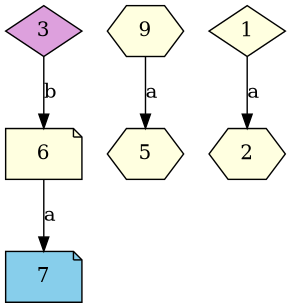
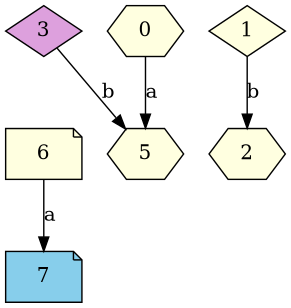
  strict digraph {
    node [fillcolor=lightyellow shape=hexagon style=filled]
    3 [fillcolor=plum shape=diamond]
    6 [shape=note]
    7 [fillcolor=skyblue shape=note]
    5
-   0 [label=9]
+   0
    1 [shape=diamond]
    2
-   3 -> 6 [label=b]
+   3 -> 5 [label=b]
    6 -> 7 [label=a]
    0 -> 5 [label=a]
-   1 -> 2 [label=a]
+   1 -> 2 [label=b]
  }
